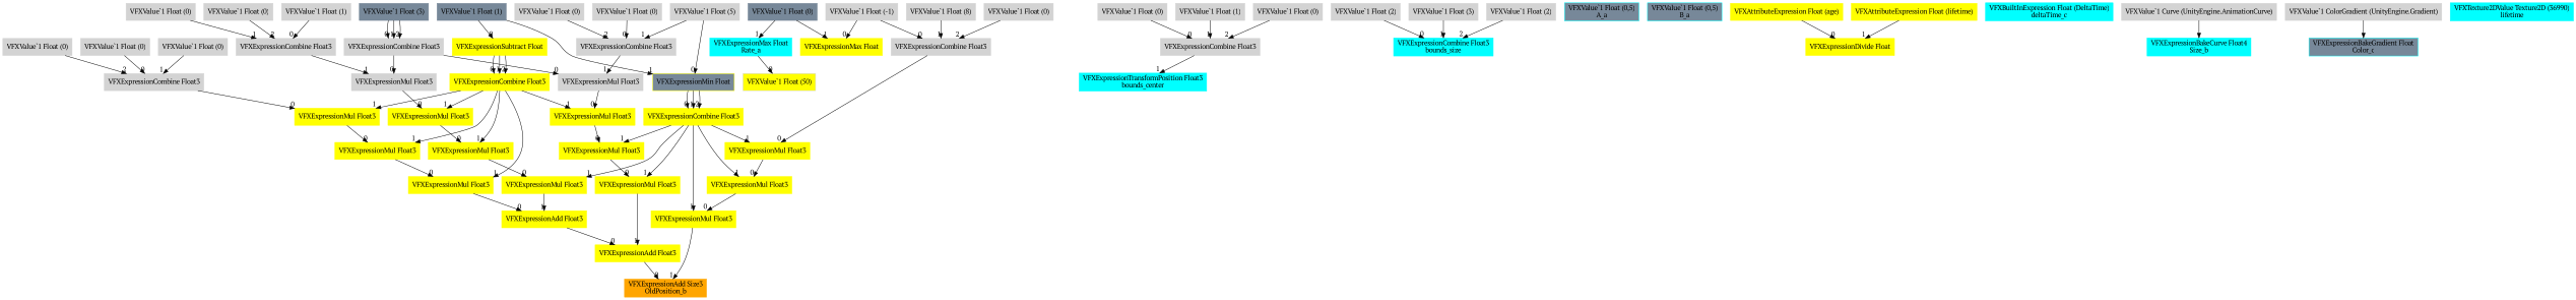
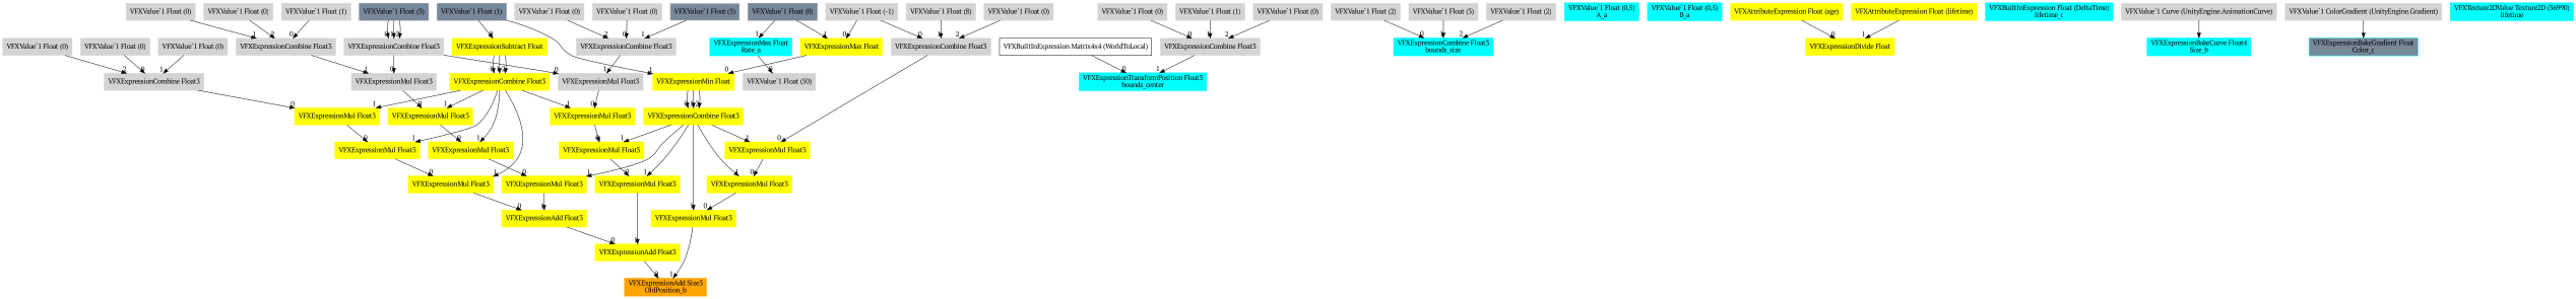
  digraph {
    fontname="PT Serif"
    node [color=lightgray fontname="PT Serif" shape=box style=filled]
    edge [fontname="PT Serif" headlabel=0]
    n1 [color=cyan label="VFXExpressionMax Float\nRate_a"]
-   n2 [label="VFXValue`1 Float (50)" fillcolor=yellow]
+   n2 [label="VFXValue`1 Float (50)"]
    n3 [color=lightslategray label="VFXValue`1 Float (0)"]
    n4 [color=yellow label="VFXExpressionMax Float"]
-   n5 [color=yellow label="VFXExpressionMin Float" fillcolor=lightslategray]
+   n5 [color=yellow label="VFXExpressionMin Float"]
    n6 [color=cyan label="VFXExpressionTransformPosition Float3\nbounds_center"]
+   n7 [label="VFXBuiltInExpression Matrix4x4 (WorldToLocal)" color="" style=""]
    n8 [label="VFXExpressionCombine Float3"]
    n9 [label="VFXValue`1 Float (0)"]
    n10 [label="VFXValue`1 Float (1)"]
    n11 [label="VFXValue`1 Float (0)"]
    n12 [color=cyan label="VFXExpressionCombine Float3\nbounds_size"]
    n13 [label="VFXValue`1 Float (2)"]
    n14 [label="VFXValue`1 Float (3)"]
    n15 [label="VFXValue`1 Float (2)"]
-   n16 [color=cyan label="VFXValue`1 Float (0,5)\nA_a" fillcolor=lightslategray]
-   n17 [color=cyan label="VFXValue`1 Float (0,5)\nB_a" fillcolor=lightslategray]
+   n16 [color=cyan label="VFXValue`1 Float (0,5)\nA_a"]
+   n17 [color=cyan label="VFXValue`1 Float (0,5)\nB_a"]
    n18 [color=orange label="VFXExpressionAdd Size3\nOldPosition_b"]
    n19 [color=yellow label="VFXExpressionAdd Float3"]
    n20 [color=yellow label="VFXExpressionAdd Float3"]
    n21 [color=yellow label="VFXExpressionMul Float3"]
    n22 [color=yellow label="VFXExpressionMul Float3"]
    n23 [color=yellow label="VFXExpressionMul Float3"]
    n24 [label="VFXExpressionCombine Float3"]
    n25 [label="VFXValue`1 Float (0)"]
    n26 [label="VFXValue`1 Float (0)"]
    n27 [label="VFXValue`1 Float (0)"]
    n28 [color=yellow label="VFXExpressionCombine Float3"]
    n29 [color=yellow label="VFXExpressionMul Float3"]
    n30 [color=yellow label="VFXExpressionMul Float3"]
    n31 [color=yellow label="VFXExpressionMul Float3"]
    n32 [color=yellow label="VFXExpressionMul Float3"]
    n33 [color=yellow label="VFXExpressionMul Float3"]
    n34 [color=yellow label="VFXExpressionSubtract Float"]
    n35 [color=lightslategray label="VFXValue`1 Float (1)"]
    n36 [color=yellow label="VFXExpressionCombine Float3"]
    n37 [color=yellow label="VFXExpressionMul Float3"]
    n38 [color=yellow label="VFXExpressionMul Float3"]
    n39 [color=yellow label="VFXExpressionMul Float3"]
    n40 [color=yellow label="VFXExpressionMul Float3"]
    n41 [color=yellow label="VFXExpressionDivide Float"]
    n42 [color=yellow label="VFXAttributeExpression Float (age)"]
    n43 [color=yellow label="VFXAttributeExpression Float (lifetime)"]
    n44 [label="VFXExpressionMul Float3"]
    n45 [label="VFXExpressionCombine Float3"]
    n46 [label="VFXExpressionMul Float3"]
    n47 [color=lightslategray label="VFXValue`1 Float (3)"]
    n48 [label="VFXExpressionCombine Float3"]
    n49 [label="VFXValue`1 Float (1)"]
    n50 [label="VFXValue`1 Float (0)"]
    n51 [label="VFXValue`1 Float (0)"]
    n52 [label="VFXExpressionCombine Float3"]
    n53 [label="VFXValue`1 Float (0)"]
-   n54 [label="VFXValue`1 Float (5)"]
+   n54 [label="VFXValue`1 Float (5)" fillcolor=lightslategray]
    n55 [label="VFXValue`1 Float (0)"]
    n56 [label="VFXExpressionCombine Float3"]
    n57 [label="VFXValue`1 Float (-1)"]
    n58 [label="VFXValue`1 Float (8)"]
    n59 [label="VFXValue`1 Float (0)"]
-   n60 [color=cyan label="VFXBuiltInExpression Float (DeltaTime)\ndeltaTime_c"]
+   n60 [color=cyan label="VFXBuiltInExpression Float (DeltaTime)\nlifetime_c"]
    n61 [color=cyan label="VFXExpressionBakeCurve Float4\nSize_b"]
    n62 [label="VFXValue`1 Curve (UnityEngine.AnimationCurve)"]
    n63 [color=cyan fillcolor=lightslategray label="VFXExpressionBakeGradient Float\nColor_c"]
    n64 [label="VFXValue`1 ColorGradient (UnityEngine.Gradient)"]
    n65 [color=cyan label="VFXTexture2DValue Texture2D (36990)\nlifetime"]
    n1 -> n2
    n3 -> n1 [headlabel=1]
    n3 -> n4 [headlabel=1]
-   n54 -> n5
+   n4 -> n5
    n5 -> n36
    n5 -> n36 [headlabel=1]
    n5 -> n36 [headlabel=2]
+   n7 -> n6
    n8 -> n6 [headlabel=1]
    n9 -> n8
    n10 -> n8 [headlabel=1]
    n11 -> n8 [headlabel=2]
    n13 -> n12
    n14 -> n12 [headlabel=1]
    n15 -> n12 [headlabel=2]
    n19 -> n18
    n20 -> n19
    n21 -> n20
    n22 -> n21
    n23 -> n22
    n24 -> n23
    n25 -> n24
    n26 -> n24 [headlabel=1]
    n27 -> n24 [headlabel=2]
    n28 -> n21 [headlabel=1]
    n28 -> n22 [headlabel=1]
    n28 -> n23 [headlabel=1]
    n28 -> n29 [headlabel=1]
    n28 -> n30 [headlabel=1]
    n28 -> n31 [headlabel=1]
    n29 -> n32
    n30 -> n29
    n31 -> n33
    n32 -> n20 [headlabel=1]
    n33 -> n37
    n34 -> n28
    n34 -> n28 [headlabel=1]
    n34 -> n28 [headlabel=2]
    n35 -> n5 [headlabel=1]
    n35 -> n34
    n36 -> n32 [headlabel=1]
    n36 -> n33 [headlabel=1]
    n36 -> n37 [headlabel=1]
    n36 -> n38 [headlabel=1]
    n36 -> n39 [headlabel=1]
    n36 -> n40 [headlabel=1]
    n37 -> n19 [headlabel=1]
    n38 -> n18 [headlabel=1]
    n39 -> n38
    n40 -> n39
    n42 -> n41
    n43 -> n41 [headlabel=1]
    n44 -> n30
    n45 -> n44
    n45 -> n46
    n46 -> n31
    n47 -> n45
    n47 -> n45 [headlabel=1]
    n47 -> n45 [headlabel=2]
    n48 -> n44 [headlabel=1]
    n49 -> n48
    n50 -> n48 [headlabel=1]
    n51 -> n48 [headlabel=2]
    n52 -> n46 [headlabel=1]
    n53 -> n52
    n54 -> n52 [headlabel=1]
    n55 -> n52 [headlabel=2]
    n56 -> n40
    n57 -> n4
    n57 -> n56
    n58 -> n56 [headlabel=1]
    n59 -> n56 [headlabel=2]
    n62 -> n61 [headlabel=""]
    n64 -> n63 [headlabel=""]
  }
